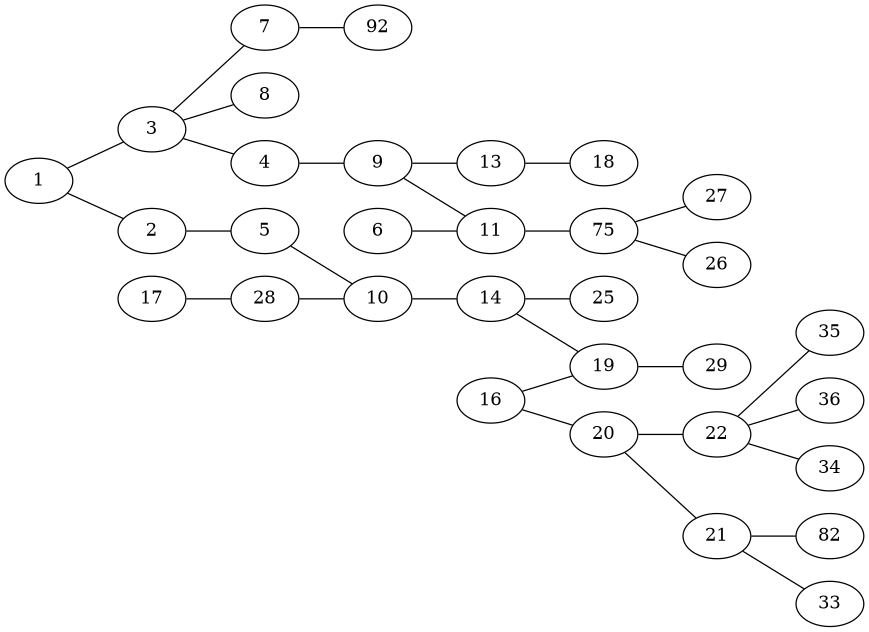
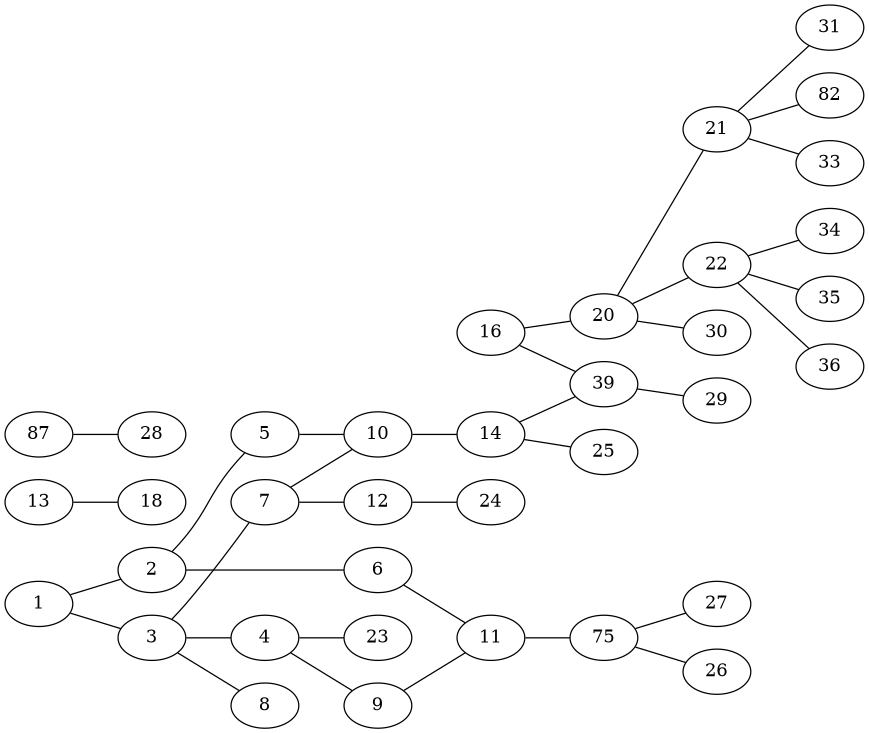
  graph {
    rankdir=LR
    node [chem=C]
    edge [valence=1]
    1
    2
    3
    5 [chem=O]
    6 [chem=N]
    4
    7
    8 [chem=O]
    9
+   23 [chem=H]
    10
    11
-   12 [label=92]
+   12
    13
    14
    n16 [chem=N label=75]
+   24 [chem=H]
    18 [chem=O]
-   19
+   19 [label=39]
    25 [chem=H]
    26 [chem=H]
    27 [chem=H]
    16
    20
-   17 [chem=O]
+   17 [chem=O label=87]
    28 [chem=H]
    29 [chem=H]
    21
    22
+   30 [chem=H]
+   31 [chem=H]
    n32 [chem=H label=82]
    33 [chem=H]
    34 [chem=H]
    35 [chem=H]
    36 [chem=H]
    1 -- 2
    1 -- 3
    2 -- 5
+   2 -- 6 [valence=2]
    3 -- 4 [valence=2]
    3 -- 7
    3 -- 8 [valence=2]
    5 -- 10
    6 -- 11
    4 -- 9
-   28 -- 10 [valence=2]
+   4 -- 23
+   7 -- 10 [valence=2]
    7 -- 12
    9 -- 11 [valence=2]
-   9 -- 13
    10 -- 14
    11 -- n16
+   12 -- 24
    13 -- 18 [valence=2]
    14 -- 19 [valence=2]
    14 -- 25
    n16 -- 26
    n16 -- 27
    19 -- 29
    16 -- 19
    16 -- 20
    20 -- 21
    20 -- 22
+   20 -- 30
    17 -- 28
+   21 -- 31
    21 -- n32
    21 -- 33
    22 -- 34
    22 -- 35
    22 -- 36
  }
